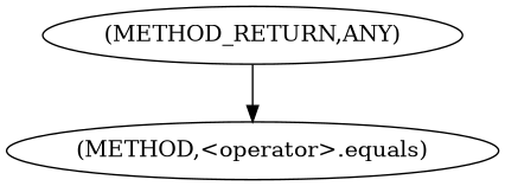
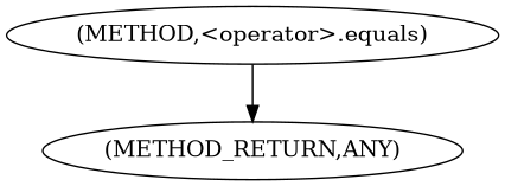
  digraph {
    n1 [label=<(METHOD,&lt;operator&gt;.equals)>]
    n2 [label=<(METHOD_RETURN,ANY)>]
-   n2 -> n1
+   n1 -> n2
  }
